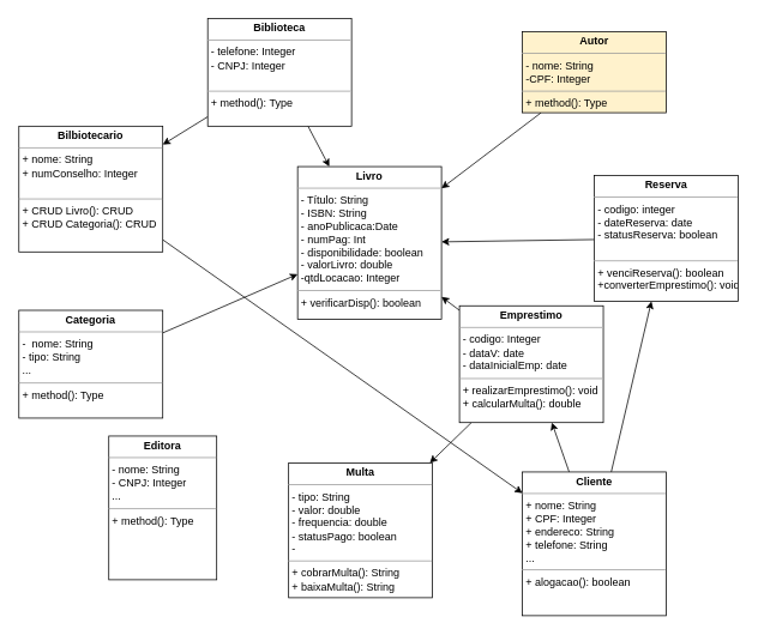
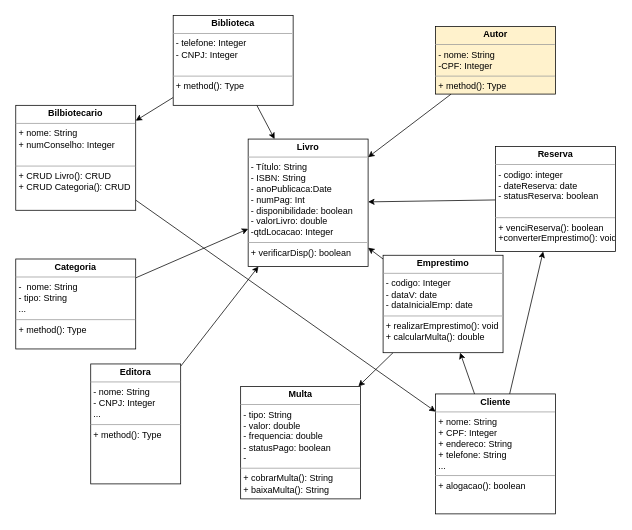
  <mxCell id="0" />
  <mxCell id="1" parent="0" />
  <mxCell id="2" value="&lt;p style=&quot;margin:0px;margin-top:4px;text-align:center;&quot;&gt;&lt;b&gt;Livro&lt;/b&gt;&lt;/p&gt;&lt;hr size=&quot;1&quot;&gt;&lt;p style=&quot;margin:0px;margin-left:4px;&quot;&gt;- Título: String&lt;/p&gt;&lt;p style=&quot;margin:0px;margin-left:4px;&quot;&gt;- ISBN: String&lt;br&gt;&lt;/p&gt;&lt;p style=&quot;margin:0px;margin-left:4px;&quot;&gt;- anoPublicaca:Date&lt;br&gt;&lt;/p&gt;&lt;p style=&quot;margin:0px;margin-left:4px;&quot;&gt;- numPag: Int&lt;/p&gt;&lt;p style=&quot;margin:0px;margin-left:4px;&quot;&gt;- disponibilidade: boolean&lt;br&gt;&lt;/p&gt;&lt;p style=&quot;margin:0px;margin-left:4px;&quot;&gt;- valorLivro: double&lt;/p&gt;&lt;p style=&quot;margin:0px;margin-left:4px;&quot;&gt;-qtdLocacao: Integer&lt;/p&gt;&lt;hr size=&quot;1&quot;&gt;&lt;p style=&quot;margin:0px;margin-left:4px;&quot;&gt;+ verificarDisp(): boolean&lt;/p&gt;" style="verticalAlign=top;align=left;overflow=fill;fontSize=12;fontFamily=Helvetica;html=1;" vertex="1" parent="1"><mxGeometry x="330" y="185" width="160" height="170" as="geometry" /></mxCell>
  <mxCell id="3" style="edgeStyle=none;html=1;" edge="1" parent="1" source="5" target="10"><mxGeometry relative="1" as="geometry" /></mxCell>
  <mxCell id="4" style="edgeStyle=none;html=1;" edge="1" parent="1" source="5" target="18"><mxGeometry relative="1" as="geometry" /></mxCell>
  <mxCell id="5" value="&lt;p style=&quot;margin:0px;margin-top:4px;text-align:center;&quot;&gt;&lt;b&gt;Cliente&lt;/b&gt;&lt;/p&gt;&lt;hr size=&quot;1&quot;&gt;&lt;p style=&quot;margin:0px;margin-left:4px;&quot;&gt;+ nome: String&lt;/p&gt;&lt;p style=&quot;margin:0px;margin-left:4px;&quot;&gt;+ CPF: Integer&lt;br&gt;&lt;/p&gt;&lt;p style=&quot;margin:0px;margin-left:4px;&quot;&gt;+ endereco: String&lt;br&gt;&lt;/p&gt;&lt;p style=&quot;margin:0px;margin-left:4px;&quot;&gt;+ telefone: String&lt;br&gt;&lt;/p&gt;&lt;p style=&quot;margin:0px;margin-left:4px;&quot;&gt;...&lt;/p&gt;&lt;hr size=&quot;1&quot;&gt;&lt;p style=&quot;margin:0px;margin-left:4px;&quot;&gt;+ alogacao(): boolean&lt;/p&gt;" style="verticalAlign=top;align=left;overflow=fill;fontSize=12;fontFamily=Helvetica;html=1;" vertex="1" parent="1"><mxGeometry x="580" y="525" width="160" height="160" as="geometry" /></mxCell>
  <mxCell id="6" style="edgeStyle=none;html=1;" edge="1" parent="1" source="7" target="5"><mxGeometry relative="1" as="geometry" /></mxCell>
  <mxCell id="7" value="&lt;p style=&quot;margin:0px;margin-top:4px;text-align:center;&quot;&gt;&lt;b&gt;Bilbiotecario&lt;/b&gt;&lt;/p&gt;&lt;hr size=&quot;1&quot;&gt;&lt;p style=&quot;margin: 0px 0px 0px 4px;&quot;&gt;+ nome: String&lt;/p&gt;&lt;p style=&quot;margin: 0px 0px 0px 4px;&quot;&gt;+ numConselho: Integer&lt;br&gt;&lt;/p&gt;&lt;p style=&quot;margin: 0px 0px 0px 4px;&quot;&gt;&lt;br&gt;&lt;/p&gt;&lt;hr size=&quot;1&quot;&gt;&lt;p style=&quot;margin:0px;margin-left:4px;&quot;&gt;+ CRUD Livro(): CRUD&lt;/p&gt;&lt;p style=&quot;margin:0px;margin-left:4px;&quot;&gt;+ CRUD Categoria(): CRUD&lt;br&gt;&lt;/p&gt;" style="verticalAlign=top;align=left;overflow=fill;fontSize=12;fontFamily=Helvetica;html=1;" vertex="1" parent="1"><mxGeometry x="20" y="140" width="160" height="140" as="geometry" /></mxCell>
  <mxCell id="8" style="edgeStyle=none;html=1;" edge="1" parent="1" source="10" target="2"><mxGeometry relative="1" as="geometry" /></mxCell>
  <mxCell id="9" style="edgeStyle=none;html=1;" edge="1" parent="1" source="10" target="19"><mxGeometry relative="1" as="geometry" /></mxCell>
  <mxCell id="10" value="&lt;p style=&quot;margin:0px;margin-top:4px;text-align:center;&quot;&gt;&lt;b&gt;Emprestimo&lt;/b&gt;&lt;/p&gt;&lt;hr size=&quot;1&quot;&gt;&lt;p style=&quot;margin:0px;margin-left:4px;&quot;&gt;- codigo: Integer&lt;/p&gt;&lt;p style=&quot;margin:0px;margin-left:4px;&quot;&gt;- dataV: date&lt;/p&gt;&lt;p style=&quot;margin:0px;margin-left:4px;&quot;&gt;- dataInicialEmp: date&lt;/p&gt;&lt;hr size=&quot;1&quot;&gt;&lt;p style=&quot;margin:0px;margin-left:4px;&quot;&gt;+ realizarEmprestimo(): void&lt;/p&gt;&lt;p style=&quot;margin:0px;margin-left:4px;&quot;&gt;+ calcularMulta(): double&lt;/p&gt;" style="verticalAlign=top;align=left;overflow=fill;fontSize=12;fontFamily=Helvetica;html=1;" vertex="1" parent="1"><mxGeometry x="510" y="340" width="160" height="130" as="geometry" /></mxCell>
  <mxCell id="11" style="edgeStyle=none;html=1;" edge="1" parent="1" source="12" target="2"><mxGeometry relative="1" as="geometry" /></mxCell>
  <mxCell id="12" value="&lt;p style=&quot;margin:0px;margin-top:4px;text-align:center;&quot;&gt;&lt;b&gt;Categoria&lt;/b&gt;&lt;/p&gt;&lt;hr size=&quot;1&quot;&gt;&lt;p style=&quot;margin:0px;margin-left:4px;&quot;&gt;-&amp;nbsp; nome: String&lt;/p&gt;&lt;p style=&quot;margin:0px;margin-left:4px;&quot;&gt;- tipo: String&lt;/p&gt;&lt;p style=&quot;margin:0px;margin-left:4px;&quot;&gt;...&lt;/p&gt;&lt;hr size=&quot;1&quot;&gt;&lt;p style=&quot;margin:0px;margin-left:4px;&quot;&gt;+ method(): Type&lt;/p&gt;" style="verticalAlign=top;align=left;overflow=fill;fontSize=12;fontFamily=Helvetica;html=1;" vertex="1" parent="1"><mxGeometry x="20" y="345" width="160" height="120" as="geometry" /></mxCell>
  <mxCell id="13" style="edgeStyle=none;html=1;" edge="1" parent="1" source="14" target="2"><mxGeometry relative="1" as="geometry" /></mxCell>
  <mxCell id="14" value="&lt;p style=&quot;margin:0px;margin-top:4px;text-align:center;&quot;&gt;&lt;b&gt;Autor&lt;/b&gt;&lt;/p&gt;&lt;hr size=&quot;1&quot;&gt;&lt;p style=&quot;margin:0px;margin-left:4px;&quot;&gt;- nome: String&lt;/p&gt;&lt;p style=&quot;margin:0px;margin-left:4px;&quot;&gt;-CPF: Integer&lt;/p&gt;&lt;hr size=&quot;1&quot;&gt;&lt;p style=&quot;margin:0px;margin-left:4px;&quot;&gt;+ method(): Type&lt;/p&gt;" style="verticalAlign=top;align=left;overflow=fill;fontSize=12;fontFamily=Helvetica;html=1;fillColor=#fff2cc;" vertex="1" parent="1"><mxGeometry x="580" y="35" width="160" height="90" as="geometry" /></mxCell>
+ <mxCell id="15" style="edgeStyle=none;html=1;" edge="1" parent="1" source="16" target="2"><mxGeometry relative="1" as="geometry" /></mxCell>
  <mxCell id="16" value="&lt;p style=&quot;margin:0px;margin-top:4px;text-align:center;&quot;&gt;&lt;b&gt;Editora&lt;/b&gt;&lt;/p&gt;&lt;hr size=&quot;1&quot;&gt;&lt;p style=&quot;margin:0px;margin-left:4px;&quot;&gt;- nome: String&lt;/p&gt;&lt;p style=&quot;margin:0px;margin-left:4px;&quot;&gt;- CNPJ: Integer&lt;/p&gt;&lt;p style=&quot;margin:0px;margin-left:4px;&quot;&gt;...&lt;/p&gt;&lt;hr size=&quot;1&quot;&gt;&lt;p style=&quot;margin:0px;margin-left:4px;&quot;&gt;+ method(): Type&lt;/p&gt;" style="verticalAlign=top;align=left;overflow=fill;fontSize=12;fontFamily=Helvetica;html=1;" vertex="1" parent="1"><mxGeometry x="120" y="485" width="120" height="160" as="geometry" /></mxCell>
  <mxCell id="17" style="edgeStyle=none;html=1;" edge="1" parent="1" source="18" target="2"><mxGeometry relative="1" as="geometry" /></mxCell>
  <mxCell id="18" value="&lt;p style=&quot;margin:0px;margin-top:4px;text-align:center;&quot;&gt;&lt;b&gt;Reserva&lt;/b&gt;&lt;/p&gt;&lt;hr size=&quot;1&quot;&gt;&lt;p style=&quot;margin:0px;margin-left:4px;&quot;&gt;- codigo: integer&lt;/p&gt;&lt;p style=&quot;margin:0px;margin-left:4px;&quot;&gt;- dateReserva: date&lt;/p&gt;&lt;p style=&quot;margin:0px;margin-left:4px;&quot;&gt;- statusReserva: boolean&lt;/p&gt;&lt;p style=&quot;margin:0px;margin-left:4px;&quot;&gt;&lt;br&gt;&lt;/p&gt;&lt;hr size=&quot;1&quot;&gt;&lt;p style=&quot;margin:0px;margin-left:4px;&quot;&gt;+ venciReserva(): boolean&lt;/p&gt;&lt;p style=&quot;margin:0px;margin-left:4px;&quot;&gt;+converterEmprestimo(): void&lt;/p&gt;&lt;p style=&quot;margin:0px;margin-left:4px;&quot;&gt;&lt;br&gt;&lt;/p&gt;" style="verticalAlign=top;align=left;overflow=fill;fontSize=12;fontFamily=Helvetica;html=1;" vertex="1" parent="1"><mxGeometry x="660" y="195" width="160" height="140" as="geometry" /></mxCell>
  <mxCell id="19" value="&lt;p style=&quot;margin:0px;margin-top:4px;text-align:center;&quot;&gt;&lt;b&gt;Multa&lt;/b&gt;&lt;/p&gt;&lt;hr size=&quot;1&quot;&gt;&lt;p style=&quot;margin:0px;margin-left:4px;&quot;&gt;- tipo: String&lt;/p&gt;&lt;p style=&quot;margin:0px;margin-left:4px;&quot;&gt;- valor: double&lt;/p&gt;&lt;p style=&quot;margin:0px;margin-left:4px;&quot;&gt;- frequencia: double&lt;/p&gt;&lt;p style=&quot;margin:0px;margin-left:4px;&quot;&gt;- statusPago: boolean&lt;/p&gt;&lt;p style=&quot;margin:0px;margin-left:4px;&quot;&gt;-&amp;nbsp;&lt;/p&gt;&lt;hr size=&quot;1&quot;&gt;&lt;p style=&quot;margin:0px;margin-left:4px;&quot;&gt;+ cobrarMulta(): String&lt;/p&gt;&lt;p style=&quot;margin:0px;margin-left:4px;&quot;&gt;+ baixaMulta(): String&lt;/p&gt;" style="verticalAlign=top;align=left;overflow=fill;fontSize=12;fontFamily=Helvetica;html=1;" vertex="1" parent="1"><mxGeometry x="320" y="515" width="160" height="150" as="geometry" /></mxCell>
  <mxCell id="20" style="edgeStyle=none;html=1;" edge="1" parent="1" source="22" target="2"><mxGeometry relative="1" as="geometry" /></mxCell>
  <mxCell id="21" style="edgeStyle=none;html=1;" edge="1" parent="1" source="22" target="7"><mxGeometry relative="1" as="geometry" /></mxCell>
  <mxCell id="22" value="&lt;p style=&quot;margin:0px;margin-top:4px;text-align:center;&quot;&gt;&lt;b&gt;Biblioteca&lt;/b&gt;&lt;/p&gt;&lt;hr size=&quot;1&quot;&gt;&lt;p style=&quot;margin:0px;margin-left:4px;&quot;&gt;- telefone: Integer&lt;/p&gt;&lt;p style=&quot;margin:0px;margin-left:4px;&quot;&gt;- CNPJ: Integer&lt;/p&gt;&lt;p style=&quot;margin:0px;margin-left:4px;&quot;&gt;&lt;br&gt;&lt;/p&gt;&lt;hr size=&quot;1&quot;&gt;&lt;p style=&quot;margin:0px;margin-left:4px;&quot;&gt;+ method(): Type&lt;/p&gt;" style="verticalAlign=top;align=left;overflow=fill;fontSize=12;fontFamily=Helvetica;html=1;" vertex="1" parent="1"><mxGeometry x="230" y="20" width="160" height="120" as="geometry" /></mxCell>
